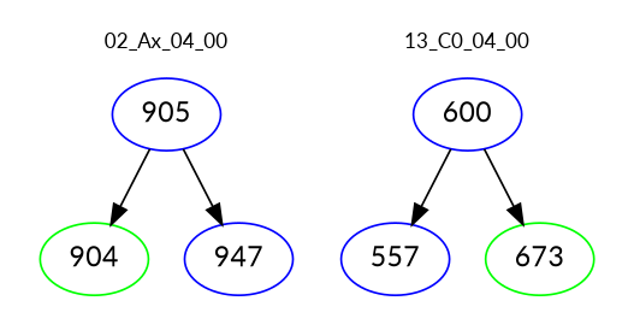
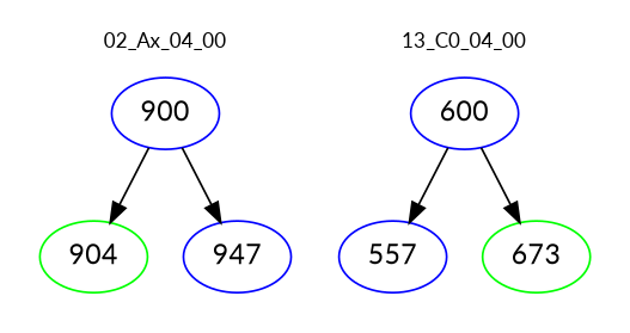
  digraph {
    fontname=Lato
    node [color=blue fontname=Lato]
    edge [color=black fontname=Lato]
-   n1 [label=905]
+   n1 [label=900]
    n2 [color=green label=904]
    n3 [label=947]
    n4 [label=600]
    n5 [label=557]
    n6 [color=green label=673]
    subgraph cluster_1 {
      color=white
      fontsize=10
      label="02_Ax_04_00"
      n1
      n2
      n3
    }
    subgraph cluster_2 {
      color=white
      fontsize=10
      label="13_C0_04_00"
      n4
      n5
      n6
    }
    n1 -> n2
    n1 -> n3
    n4 -> n5
    n4 -> n6
  }
